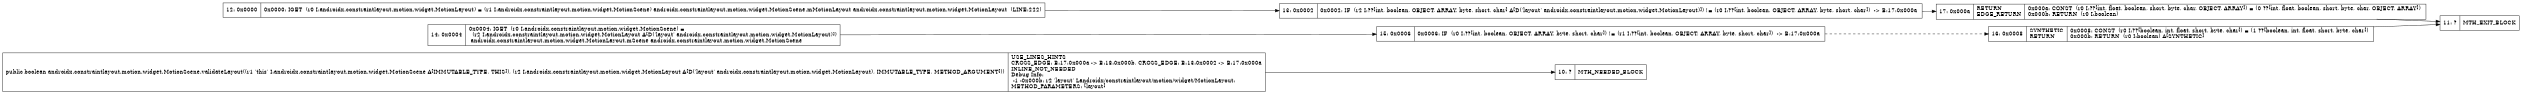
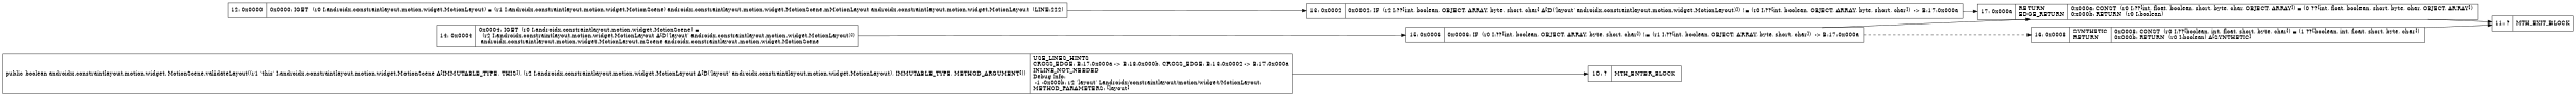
  digraph {
    rankdir=LR
    node [shape=record]
-   n1 [label="{10\:\ ?|MTH_NEEDED_BLOCK\l}"]
+   n1 [label="{10\:\ ?|MTH_ENTER_BLOCK\l}"]
    n2 [label="{12\:\ 0x0000|0x0000: IGET  (r0 I:androidx.constraintlayout.motion.widget.MotionLayout) = (r1 I:androidx.constraintlayout.motion.widget.MotionScene) androidx.constraintlayout.motion.widget.MotionScene.mMotionLayout androidx.constraintlayout.motion.widget.MotionLayout  (LINE:222)\l}"]
    n3 [label="{13\:\ 0x0002|0x0002: IF  (r2 I:??[int, boolean, OBJECT, ARRAY, byte, short, char] A[D('layout' androidx.constraintlayout.motion.widget.MotionLayout)]) != (r0 I:??[int, boolean, OBJECT, ARRAY, byte, short, char])  \-\> B:17:0x000a \l}"]
    n4 [label="{17\:\ 0x000a|RETURN\lEDGE_RETURN\l|0x000a: CONST  (r0 I:??[int, float, boolean, short, byte, char, OBJECT, ARRAY]) = (0 ??[int, float, boolean, short, byte, char, OBJECT, ARRAY]) \l0x000b: RETURN  (r0 I:boolean) \l}"]
    n5 [label="{14\:\ 0x0004|0x0004: IGET  (r0 I:androidx.constraintlayout.motion.widget.MotionScene) = \l  (r2 I:androidx.constraintlayout.motion.widget.MotionLayout A[D('layout' androidx.constraintlayout.motion.widget.MotionLayout)])\l androidx.constraintlayout.motion.widget.MotionLayout.mScene androidx.constraintlayout.motion.widget.MotionScene \l}"]
    n6 [label="{15\:\ 0x0006|0x0006: IF  (r0 I:??[int, boolean, OBJECT, ARRAY, byte, short, char]) != (r1 I:??[int, boolean, OBJECT, ARRAY, byte, short, char])  \-\> B:17:0x000a \l}"]
    n7 [label="{11\:\ ?|MTH_EXIT_BLOCK\l}"]
    n8 [label="{16\:\ 0x0008|SYNTHETIC\lRETURN\l|0x0008: CONST  (r0 I:??[boolean, int, float, short, byte, char]) = (1 ??[boolean, int, float, short, byte, char]) \l0x000b: RETURN  (r0 I:boolean) A[SYNTHETIC]\l}"]
    n9 [label="{public boolean androidx.constraintlayout.motion.widget.MotionScene.validateLayout((r1 'this' I:androidx.constraintlayout.motion.widget.MotionScene A[IMMUTABLE_TYPE, THIS]), (r2 I:androidx.constraintlayout.motion.widget.MotionLayout A[D('layout' androidx.constraintlayout.motion.widget.MotionLayout), IMMUTABLE_TYPE, METHOD_ARGUMENT]))  | USE_LINES_HINTS\lCROSS_EDGE: B:17:0x000a \-\> B:18:0x000b, CROSS_EDGE: B:13:0x0002 \-\> B:17:0x000a\lINLINE_NOT_NEEDED\lDebug Info:\l  \-1 \-0x000b: r2 'layout' Landroidx\/constraintlayout\/motion\/widget\/MotionLayout;\lMETHOD_PARAMETERS: [layout]\l}"]
    n2 -> n3
    n3 -> n4
    n4 -> n7
    n5 -> n6
+   n6 -> n4
    n6 -> n8 [style=dashed]
    n8 -> n7
    n9 -> n1
  }
